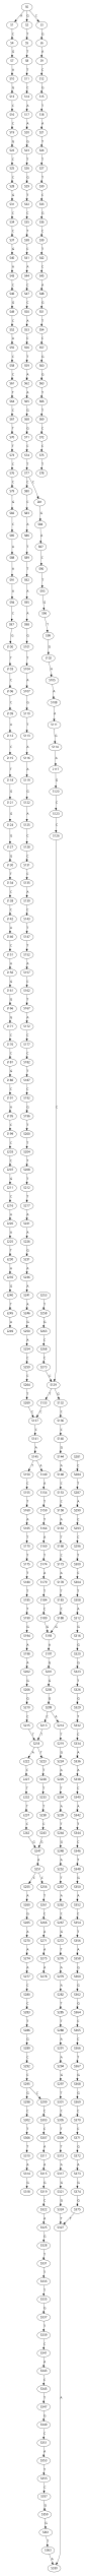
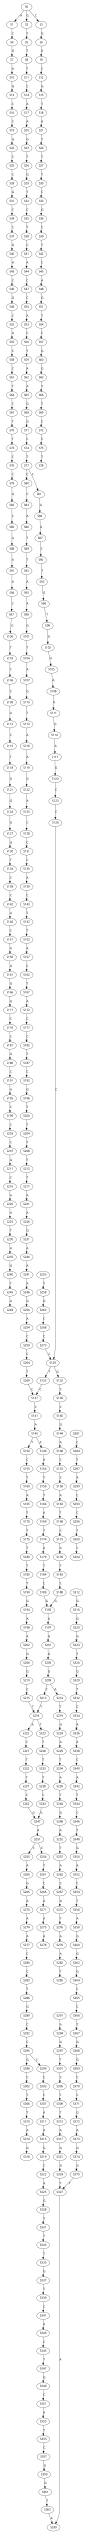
  strict digraph {
    fontname="Open Sans"
    node [fontname="Open Sans"]
    edge [fontname="Open Sans"]
    S0
    S1
    S2
    S3
    S4
    S5
    S6
    S7
    S8
    S9
    S10
    S11
    S12
    S13
    S14
    S15
    S16
    S17
    S18
    S19
    S20
    S21
    S22
    S23
    S24
    S25
    S26
    S27
    S28
    S29
    S30
    S31
    S32
    S33
    S34
    S35
    S36
    S37
    S38
    S39
    S40
    S41
    S42
    S43
    S44
    S45
    S46
    S47
    S48
    S49
    S50
    S51
    S52
    S53
    S54
    S55
    S56
    S57
    S58
    S59
    S60
    S61
    S62
    S63
    S64
    S65
    S66
    S67
    S68
    S69
    S70
    S71
    S72
    S73
    S74
    S75
    S76
    S77
    S78
    S79
    S80
    S81
    S82
    S83
    S84
    S85
    S86
    S87
    S88
    S89
    S90
    S91
    S92
    S93
    S94
    S95
    S96
    S97
    S98
    S99
    S100
    S101
    S102
    S103
    S104
    S105
    S106
    S107
    S108
    S109
    S110
    S111
    S112
    S113
    S114
    S115
    S116
    S117
    S118
    S119
    S120
    S121
    S122
    S123
    S124
    S125
    S126
    S127
    S128
    S129
    S130
    S131
    S132
    S133
    S134
    S135
    S136
    S137
    S138
    S139
    S140
    S141
    S142
    S143
    S144
    S145
    S146
    S147
    S148
    S149
    S150
    S151
    S152
    S153
    S154
    S155
    S156
    S157
    S158
    S159
    S160
    S161
    S162
    S163
    S164
    S165
    S166
    S167
    S168
    S169
    S170
    S171
    S172
    S173
    S174
    S175
    S176
    S177
    S178
    S179
    S180
    S181
    S182
    S183
    S184
    S185
    S186
    S187
    S188
    S189
    S190
    S191
    S192
    S193
    S194
    S195
    S196
    S197
    S198
    S199
    S200
    S201
    S202
    S203
    S204
    S205
    S206
    S207
    S208
    S209
    S210
    S211
    S212
    S213
    S214
    S215
    S216
    S217
    S218
    S219
    S220
    S221
    S222
    S223
    S224
    S225
    S226
    S227
    S228
    S229
    S230
    S231
    S232
    S233
    S234
    S235
    S236
    S237
    S238
    S239
    S240
    S241
    S242
    S243
    S244
    S245
    S246
    S247
    S248
    S249
    S250
    S251
    S252
    S254
    S255
    S256
    S257
    S253
    S258
    S259
    S260
    S261
    S262
    S263
    S264
    S265
    S266
    S267
    S268
    S269
    S270
    S271
    S272
    S273
    S274
    S275
    S276
    S277
    S278
    S279
    S280
    S282
    S283
    S281
    S284
    S285
    S286
    S287
-   S288
    S289
    S290
    S291
    S292
    S293
    S294
    S295
    S296
    S297
    S298
    S299
    S300
    S301
    S302
    S303
    S304
    S305
    S306
    S307
-   S308
    S309
    S310
    S311
    S312
    S313
    S314
    S315
    S316
    S317
    S318
    S319
    S320
    S321
    S322
    S323
    S324
    S325
    S326
    S327
    S328
    S329
    S330
    S331
    S332
    S333
    S334
    S335
    S336
    S337
    S338
    S339
    S340
    S341
    S342
    S343
    S344
    S345
    S346
    S347
    S348
    S349
    S350
    S351
    S352
    S353
    S354
    S355
    S356
    S357
    S358
    S359
    S360
    S361
    S362
    S363
    S364
    S365
    S366
    S367
    S368
    S369
    S370
    S371
    S372
    S373
    S374
    S375
    S0 -> S1 [label=A]
    S0 -> S2 [label=G]
    S0 -> S3 [label=C]
    S1 -> S4 [label=C]
    S2 -> S5 [label=T]
    S3 -> S6 [label=G]
    S4 -> S7 [label=G]
    S5 -> S8 [label=T]
    S6 -> S9 [label=A]
    S7 -> S10 [label=A]
    S8 -> S11 [label=T]
    S9 -> S12 [label=C]
    S10 -> S13 [label=G]
    S11 -> S14 [label=C]
    S12 -> S15 [label=G]
    S13 -> S16 [label=C]
    S14 -> S17 [label=A]
    S15 -> S18 [label=T]
    S16 -> S19 [label=C]
    S17 -> S20 [label=A]
    S18 -> S21 [label=A]
    S19 -> S22 [label=G]
    S20 -> S23 [label=G]
    S21 -> S24 [label=T]
    S22 -> S25 [label=C]
    S23 -> S26 [label=T]
    S24 -> S27 [label=T]
    S25 -> S28 [label=C]
    S26 -> S29 [label=G]
    S27 -> S30 [label=T]
    S28 -> S31 [label=G]
    S29 -> S32 [label=T]
    S30 -> S33 [label=C]
    S31 -> S34 [label=C]
    S32 -> S35 [label=C]
    S33 -> S36 [label=G]
    S34 -> S37 [label=C]
    S35 -> S38 [label=T]
    S36 -> S39 [label=C]
    S37 -> S40 [label=G]
    S38 -> S41 [label=C]
    S39 -> S42 [label=T]
    S40 -> S43 [label=A]
    S41 -> S44 [label=A]
    S42 -> S45 [label=C]
    S43 -> S46 [label=C]
    S44 -> S47 [label=C]
    S45 -> S48 [label=A]
    S46 -> S49 [label=G]
    S47 -> S50 [label=C]
    S48 -> S51 [label=G]
    S49 -> S52 [label=C]
    S50 -> S53 [label=A]
    S51 -> S54 [label=T]
    S52 -> S55 [label=A]
    S53 -> S56 [label=C]
    S54 -> S57 [label=C]
    S55 -> S58 [label=C]
    S56 -> S59 [label=T]
    S57 -> S60 [label=G]
    S58 -> S61 [label=C]
    S59 -> S62 [label=A]
    S60 -> S63 [label=G]
    S61 -> S64 [label=T]
    S62 -> S65 [label=A]
    S63 -> S66 [label=T]
    S64 -> S67 [label=C]
    S65 -> S68 [label=G]
    S66 -> S69 [label=T]
    S67 -> S70 [label=T]
    S68 -> S71 [label=G]
    S69 -> S72 [label=C]
    S70 -> S73 [label=T]
    S71 -> S74 [label=C]
    S72 -> S75 [label=C]
    S73 -> S76 [label=C]
    S74 -> S77 [label=T]
    S75 -> S78 [label=T]
    S76 -> S79 [label=C]
    S77 -> S80 [label=C]
    S77 -> S81 [label=C]
    S79 -> S82 [label=G]
    S80 -> S83 [label=C]
    S81 -> S84 [label=G]
    S82 -> S85 [label=C]
    S83 -> S86 [label=A]
    S84 -> S87 [label=A]
    S85 -> S88 [label=A]
    S86 -> S89 [label=T]
    S87 -> S90 [label=C]
    S88 -> S91 [label=A]
    S89 -> S92 [label=T]
    S90 -> S93 [label=T]
    S91 -> S94 [label=A]
    S92 -> S95 [label=A]
    S93 -> S96 [label=G]
    S94 -> S97 [label=C]
    S95 -> S98 [label=A]
    S96 -> S99 [label=T]
    S97 -> S100 [label=G]
    S98 -> S101 [label=G]
    S99 -> S102 [label=G]
    S100 -> S103 [label=T]
    S101 -> S104 [label=T]
    S102 -> S105 [label=A]
    S103 -> S106 [label=C]
    S104 -> S107 [label=A]
    S105 -> S108 [label=A]
    S106 -> S109 [label=C]
    S107 -> S110 [label=G]
    S108 -> S111 [label=A]
    S109 -> S112 [label=A]
    S110 -> S113 [label=T]
    S111 -> S114 [label=G]
    S112 -> S115 [label=C]
    S113 -> S116 [label=A]
    S114 -> S117 [label=A]
    S115 -> S118 [label=T]
    S116 -> S119 [label=A]
    S117 -> S120 [label=G]
    S118 -> S121 [label=G]
    S119 -> S122 [label=G]
    S120 -> S123 [label=C]
    S121 -> S124 [label=G]
    S122 -> S125 [label=A]
    S123 -> S126 [label=C]
    S124 -> S127 [label=G]
    S125 -> S128 [label=C]
    S126 -> S129 [label=C]
    S127 -> S130 [label=G]
    S128 -> S131 [label=C]
    S129 -> S132 [label=G]
    S129 -> S133 [label=T]
    S130 -> S134 [label=T]
    S131 -> S135 [label=C]
    S132 -> S136 [label=C]
    S133 -> S137 [label=C]
    S134 -> S138 [label=C]
    S135 -> S139 [label=A]
    S136 -> S140 [label=C]
    S137 -> S141 [label=C]
    S138 -> S142 [label=C]
    S139 -> S143 [label=C]
    S140 -> S144 [label=G]
    S141 -> S145 [label=A]
    S142 -> S146 [label=A]
    S143 -> S147 [label=T]
    S144 -> S148 [label=A]
    S145 -> S149 [label=A]
    S145 -> S150 [label=T]
    S146 -> S151 [label=C]
    S147 -> S152 [label=T]
    S148 -> S153 [label=C]
    S149 -> S154 [label=A]
    S150 -> S155 [label=C]
    S151 -> S156 [label=A]
    S152 -> S157 [label=A]
    S153 -> S158 [label=C]
    S154 -> S159 [label=T]
    S155 -> S160 [label=T]
    S156 -> S161 [label=G]
    S157 -> S162 [label=C]
    S158 -> S163 [label=A]
    S159 -> S164 [label=T]
    S160 -> S165 [label=A]
    S161 -> S166 [label=G]
    S162 -> S167 [label=T]
    S163 -> S168 [label=T]
    S164 -> S169 [label=A]
    S165 -> S170 [label=T]
    S166 -> S171 [label=G]
    S167 -> S172 [label=A]
    S168 -> S173 [label=C]
    S169 -> S174 [label=T]
    S170 -> S175 [label=T]
    S171 -> S176 [label=C]
    S172 -> S177 [label=C]
    S173 -> S178 [label=A]
    S174 -> S179 [label=A]
    S175 -> S180 [label=T]
    S176 -> S181 [label=C]
    S177 -> S182 [label=C]
    S178 -> S183 [label=T]
    S179 -> S184 [label=T]
    S180 -> S185 [label=T]
    S181 -> S186 [label=G]
    S182 -> S187 [label=T]
    S183 -> S188 [label=C]
    S184 -> S189 [label=C]
    S185 -> S190 [label=T]
    S186 -> S191 [label=C]
    S187 -> S192 [label=C]
    S188 -> S193 [label=G]
    S189 -> S193 [label=G]
    S190 -> S194 [label=G]
    S191 -> S195 [label=A]
    S192 -> S196 [label=G]
    S193 -> S197 [label=A]
    S194 -> S198 [label=A]
    S195 -> S199 [label=C]
    S196 -> S200 [label=T]
    S197 -> S201 [label=G]
    S198 -> S202 [label=A]
    S199 -> S203 [label=C]
    S200 -> S204 [label=T]
    S201 -> S205 [label=G]
    S202 -> S206 [label=G]
    S203 -> S207 [label=C]
    S204 -> S208 [label=T]
    S205 -> S209 [label=G]
    S206 -> S210 [label=G]
    S207 -> S211 [label=G]
    S208 -> S212 [label=T]
    S209 -> S213 [label=C]
    S209 -> S214 [label=A]
    S210 -> S215 [label=C]
    S211 -> S216 [label=C]
    S212 -> S217 [label=T]
    S213 -> S218 [label=T]
    S214 -> S219 [label=T]
    S215 -> S218 [label=T]
    S216 -> S220 [label=A]
    S217 -> S221 [label=A]
    S218 -> S222 [label=A]
    S218 -> S223 [label=T]
    S219 -> S224 [label=G]
    S220 -> S225 [label=A]
    S221 -> S226 [label=A]
    S222 -> S227 [label=C]
    S223 -> S228 [label=T]
    S224 -> S229 [label=A]
    S225 -> S230 [label=T]
    S226 -> S231 [label=G]
    S227 -> S232 [label=T]
    S228 -> S233 [label=T]
    S229 -> S234 [label=T]
    S230 -> S235 [label=A]
    S231 -> S236 [label=A]
    S232 -> S237 [label=T]
    S233 -> S238 [label=T]
    S234 -> S239 [label=A]
    S235 -> S240 [label=G]
    S236 -> S241 [label=A]
    S237 -> S242 [label=C]
    S238 -> S243 [label=C]
    S239 -> S244 [label=T]
    S240 -> S245 [label=T]
    S241 -> S246 [label=A]
    S242 -> S247 [label=G]
    S243 -> S247 [label=G]
    S244 -> S248 [label=G]
    S245 -> S249 [label=A]
    S246 -> S250 [label=G]
    S247 -> S251 [label=A]
    S248 -> S252 [label=A]
    S250 -> S254 [label=A]
    S251 -> S255 [label=C]
    S251 -> S256 [label=C]
    S252 -> S257 [label=T]
    S254 -> S259 [label=C]
    S255 -> S260 [label=A]
    S256 -> S261 [label=T]
    S257 -> S262 [label=A]
    S253 -> S258 [label=T]
    S258 -> S263 [label=G]
    S259 -> S264 [label=C]
    S260 -> S265 [label=G]
    S261 -> S266 [label=C]
    S262 -> S267 [label=C]
    S263 -> S268 [label=C]
    S264 -> S269 [label=T]
    S265 -> S270 [label=A]
    S266 -> S271 [label=A]
    S267 -> S272 [label=G]
    S268 -> S273 [label=C]
    S269 -> S137 [label=C]
    S270 -> S274 [label=A]
    S271 -> S275 [label=A]
    S272 -> S276 [label=T]
    S273 -> S129 [label=C]
    S274 -> S277 [label=A]
    S275 -> S278 [label=A]
    S276 -> S279 [label=A]
    S277 -> S280 [label=C]
    S279 -> S282 [label=A]
    S280 -> S283 [label=C]
    S282 -> S285 [label=T]
    S283 -> S286 [label=T]
    S281 -> S284 [label=C]
    S284 -> S287 [label=T]
-   S285 -> S288 [label=T]
    S286 -> S289 [label=G]
    S287 -> S290 [label=A]
-   S288 -> S291 [label=A]
    S289 -> S292 [label=C]
    S290 -> S293 [label=C]
    S291 -> S294 [label=A]
    S292 -> S295 [label=C]
    S293 -> S296 [label=C]
    S294 -> S297 [label=G]
    S295 -> S298 [label=G]
    S295 -> S299 [label=C]
    S296 -> S300 [label=T]
    S297 -> S301 [label=T]
    S298 -> S302 [label=C]
    S299 -> S303 [label=C]
    S300 -> S304 [label=C]
    S301 -> S305 [label=C]
    S302 -> S306 [label=T]
    S303 -> S307 [label=C]
-   S304 -> S308 [label=T]
    S305 -> S309 [label=T]
    S306 -> S310 [label=T]
    S307 -> S311 [label=A]
-   S308 -> S312 [label=A]
    S309 -> S313 [label=T]
    S310 -> S314 [label=A]
    S311 -> S315 [label=A]
    S312 -> S316 [label=G]
    S313 -> S317 [label=A]
    S314 -> S318 [label=G]
    S315 -> S319 [label=G]
    S316 -> S320 [label=G]
    S317 -> S321 [label=G]
    S319 -> S322 [label=C]
    S320 -> S323 [label=G]
    S321 -> S324 [label=G]
    S322 -> S325 [label=A]
    S323 -> S326 [label=T]
    S324 -> S327 [label=T]
    S325 -> S328 [label=G]
    S326 -> S329 [label=G]
    S327 -> S330 [label=A]
    S328 -> S331 [label=T]
    S329 -> S332 [label=T]
    S331 -> S333 [label=T]
    S332 -> S334 [label=C]
    S333 -> S335 [label=T]
    S334 -> S336 [label=A]
    S335 -> S337 [label=G]
    S336 -> S338 [label=A]
    S337 -> S339 [label=T]
    S338 -> S340 [label=C]
    S339 -> S341 [label=C]
    S340 -> S342 [label=A]
    S341 -> S343 [label=A]
    S342 -> S344 [label=T]
    S343 -> S345 [label=C]
    S344 -> S346 [label=C]
    S345 -> S347 [label=T]
    S346 -> S348 [label=T]
    S347 -> S349 [label=G]
    S348 -> S350 [label=G]
    S349 -> S351 [label=C]
    S350 -> S352 [label=A]
    S351 -> S353 [label=A]
    S352 -> S354 [label=C]
    S353 -> S355 [label=T]
    S354 -> S356 [label=T]
    S355 -> S357 [label=C]
    S356 -> S358 [label=A]
    S357 -> S359 [label=G]
    S358 -> S360 [label=G]
    S359 -> S361 [label=G]
    S360 -> S362 [label=G]
    S361 -> S363 [label=T]
    S362 -> S364 [label=G]
    S363 -> S330 [label=A]
    S364 -> S365 [label=C]
    S365 -> S366 [label=C]
    S366 -> S367 [label=T]
    S367 -> S368 [label=G]
    S368 -> S369 [label=G]
    S369 -> S370 [label=C]
    S370 -> S371 [label=C]
    S371 -> S372 [label=G]
    S372 -> S373 [label=A]
    S373 -> S374 [label=G]
    S374 -> S375 [label=G]
    S375 -> S327 [label=T]
  }
